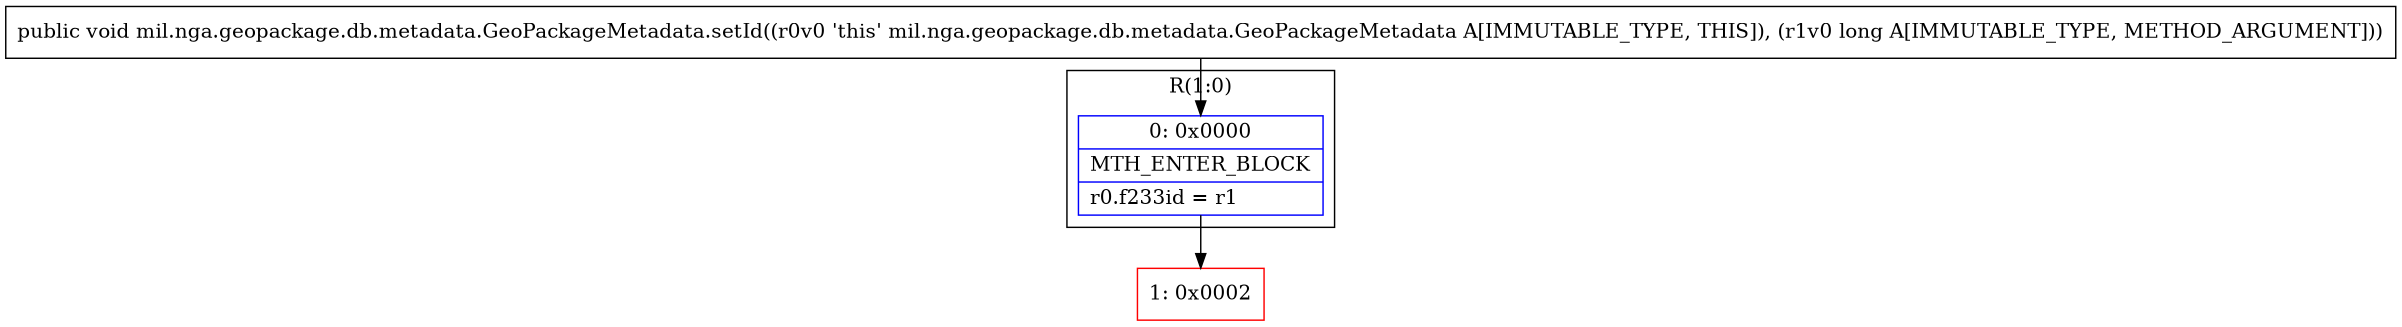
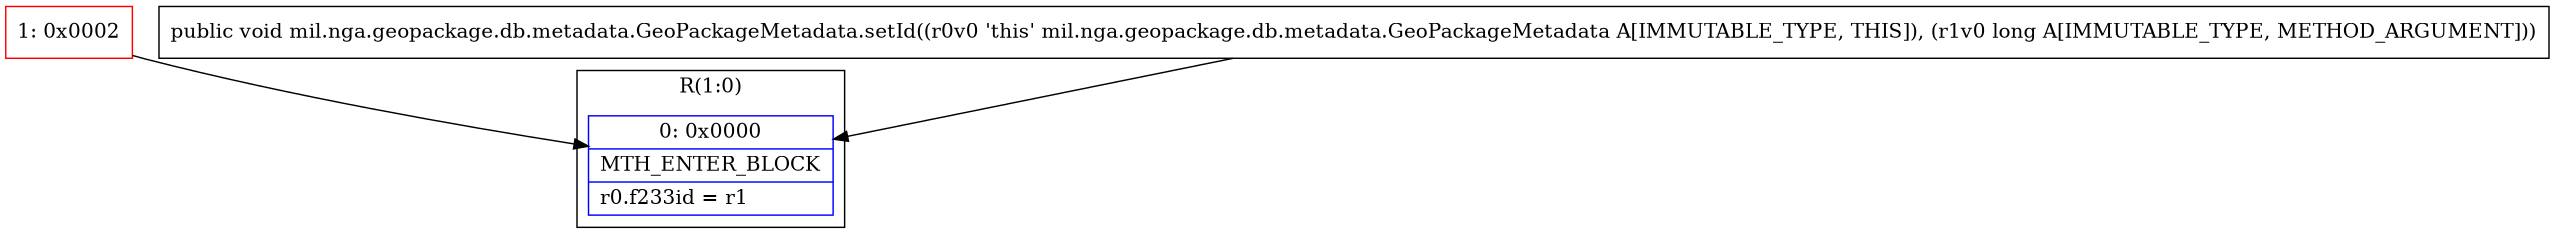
  digraph {
    node [shape=record]
    n1 [color=blue label="{0\:\ 0x0000|MTH_ENTER_BLOCK\l|r0.f233id = r1\l}"]
    n2 [color=red label="{1\:\ 0x0002}"]
    n3 [label="{public void mil.nga.geopackage.db.metadata.GeoPackageMetadata.setId((r0v0 'this' mil.nga.geopackage.db.metadata.GeoPackageMetadata A[IMMUTABLE_TYPE, THIS]), (r1v0 long A[IMMUTABLE_TYPE, METHOD_ARGUMENT])) }"]
    subgraph cluster_1 {
      label="R(1:0)"
      n1
    }
-   n1 -> n2
+   n2 -> n1
    n3 -> n1
  }
